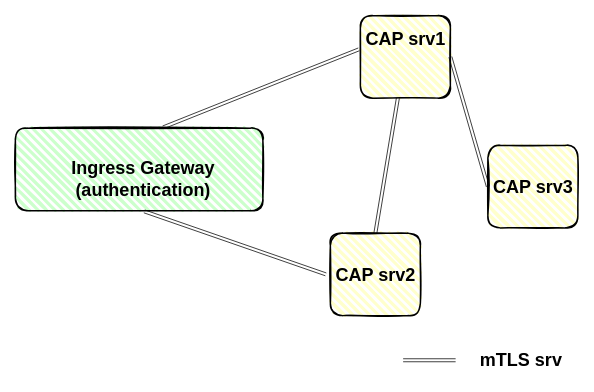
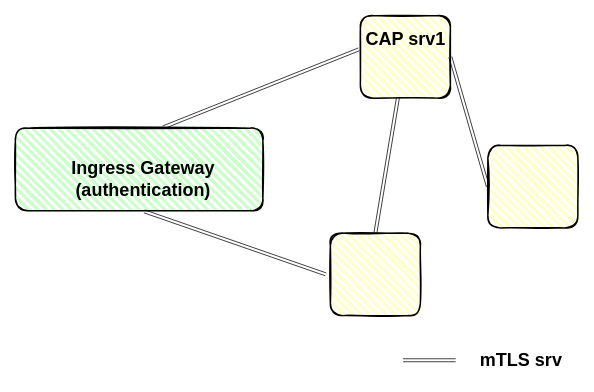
  <mxCell id="0" />
  <mxCell id="1" parent="0" />
  <mxCell id="2" value="" style="rounded=1;whiteSpace=wrap;html=1;strokeWidth=2;fillWeight=4;hachureGap=8;hachureAngle=45;fillColor=#CCFFCC;sketch=1;" vertex="1" parent="1"><mxGeometry x="20" y="170" width="330" height="110" as="geometry" /></mxCell>
  <mxCell id="3" value="Ingress Gateway&lt;br&gt;(authentication)" style="text;strokeColor=none;fillColor=none;html=1;fontSize=24;fontStyle=1;verticalAlign=middle;align=center;" vertex="1" parent="1"><mxGeometry x="140" y="218" width="100" height="40" as="geometry" /></mxCell>
  <mxCell id="4" value="" style="rounded=1;whiteSpace=wrap;html=1;strokeWidth=2;fillWeight=4;hachureGap=8;hachureAngle=45;fillColor=#FFFFCC;sketch=1;" vertex="1" parent="1"><mxGeometry x="480" y="20" width="120" height="110" as="geometry" /></mxCell>
  <mxCell id="5" value="CAP srv1&lt;div&gt;&lt;br/&gt;&lt;/div&gt;" style="text;strokeColor=none;fillColor=none;html=1;fontSize=24;fontStyle=1;verticalAlign=middle;align=center;" vertex="1" parent="1"><mxGeometry x="490" y="45" width="100" height="40" as="geometry" /></mxCell>
  <mxCell id="6" value="" style="rounded=1;whiteSpace=wrap;html=1;strokeWidth=2;fillWeight=4;hachureGap=8;hachureAngle=45;fillColor=#FFFFCC;sketch=1;" vertex="1" parent="1"><mxGeometry x="440" y="310" width="120" height="110" as="geometry" /></mxCell>
- <mxCell id="7" value="CAP srv2&lt;div&gt;&lt;br&gt;&lt;/div&gt;" style="text;strokeColor=none;fillColor=none;html=1;fontSize=24;fontStyle=1;verticalAlign=middle;align=center;" vertex="1" parent="1"><mxGeometry x="450" y="360" width="100" height="40" as="geometry" /></mxCell>
  <mxCell id="8" value="" style="rounded=1;whiteSpace=wrap;html=1;strokeWidth=2;fillWeight=4;hachureGap=8;hachureAngle=45;fillColor=#FFFFCC;sketch=1;" vertex="1" parent="1"><mxGeometry x="650" y="193" width="120" height="110" as="geometry" /></mxCell>
- <mxCell id="9" value="CAP srv3&lt;div&gt;&lt;br&gt;&lt;/div&gt;" style="text;strokeColor=none;fillColor=none;html=1;fontSize=24;fontStyle=1;verticalAlign=middle;align=center;" vertex="1" parent="1"><mxGeometry x="660" y="243" width="100" height="40" as="geometry" /></mxCell>
  <mxCell id="10" value="" style="endArrow=none;html=1;entryX=-0.017;entryY=0.409;entryDx=0;entryDy=0;entryPerimeter=0;shape=link;exitX=0.597;exitY=-0.009;exitDx=0;exitDy=0;exitPerimeter=0;" edge="1" parent="1" source="2" target="4"><mxGeometry width="50" height="50" relative="1" as="geometry"><mxPoint x="210" y="170" as="sourcePoint" /><mxPoint x="260" y="120" as="targetPoint" /><Array as="points"><mxPoint x="390" y="100" /></Array></mxGeometry></mxCell>
  <mxCell id="11" value="" style="endArrow=none;html=1;entryX=0.521;entryY=1.009;entryDx=0;entryDy=0;entryPerimeter=0;exitX=-0.05;exitY=0.5;exitDx=0;exitDy=0;exitPerimeter=0;shape=link;" edge="1" parent="1" source="6" target="2"><mxGeometry width="50" height="50" relative="1" as="geometry"><mxPoint x="150" y="340" as="sourcePoint" /><mxPoint x="200" y="290" as="targetPoint" /></mxGeometry></mxCell>
  <mxCell id="12" value="" style="endArrow=none;html=1;entryX=1;entryY=0.5;entryDx=0;entryDy=0;shape=link;exitX=0;exitY=0.5;exitDx=0;exitDy=0;" edge="1" parent="1" source="8" target="4"><mxGeometry width="50" height="50" relative="1" as="geometry"><mxPoint x="645" y="248" as="sourcePoint" /><mxPoint x="400" y="170" as="targetPoint" /></mxGeometry></mxCell>
  <mxCell id="13" value="" style="endArrow=none;html=1;exitX=0.5;exitY=0;exitDx=0;exitDy=0;shape=link;" edge="1" parent="1" source="6"><mxGeometry width="50" height="50" relative="1" as="geometry"><mxPoint x="480" y="180" as="sourcePoint" /><mxPoint x="530" y="130" as="targetPoint" /></mxGeometry></mxCell>
  <mxCell id="14" value="mTLS srv" style="text;strokeColor=none;fillColor=none;html=1;fontSize=24;fontStyle=1;verticalAlign=middle;align=center;" vertex="1" parent="1"><mxGeometry x="644" y="460" width="100" height="40" as="geometry" /></mxCell>
  <mxCell id="15" value="" style="endArrow=none;html=1;shape=link;" edge="1" parent="1"><mxGeometry width="50" height="50" relative="1" as="geometry"><mxPoint x="537" y="479.5" as="sourcePoint" /><mxPoint x="607" y="479.5" as="targetPoint" /></mxGeometry></mxCell>
